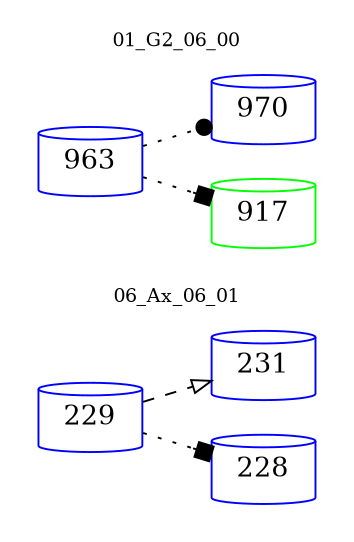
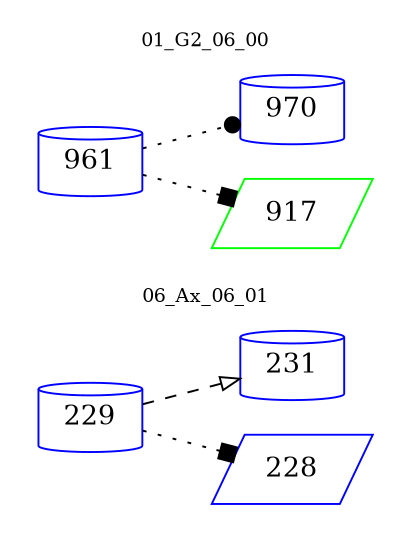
  digraph {
    rankdir=LR
    node [color=blue shape=cylinder]
    edge [arrowhead=box color=black style=dotted]
    n1 [label=229]
-   n2 [label=228]
+   n2 [label=228 shape=parallelogram]
    n3 [label=231]
-   n4 [label=963]
-   n5 [color=green label=917]
+   n4 [label=961]
+   n5 [color=green label=917 shape=parallelogram]
    n6 [label=970]
    subgraph cluster_1 {
      color=white
      fontsize=10
      label="06_Ax_06_01"
      n1
      n2
      n3
    }
    subgraph cluster_2 {
      color=white
      fontsize=10
      label="01_G2_06_00"
      n4
      n5
      n6
    }
    n1 -> n2
    n1 -> n3 [arrowhead=onormal style=dashed]
    n4 -> n5
    n4 -> n6 [arrowhead=dot]
  }
